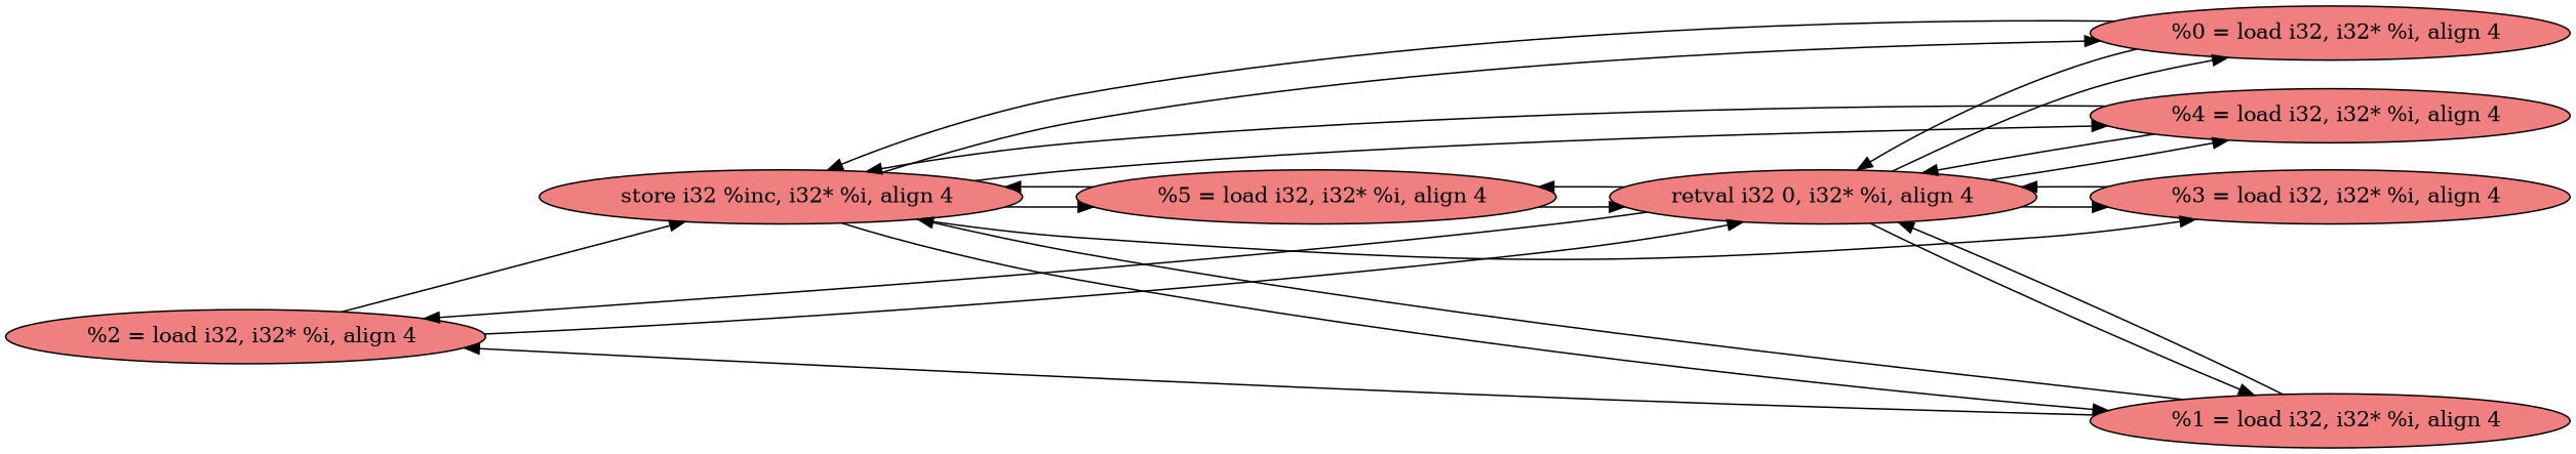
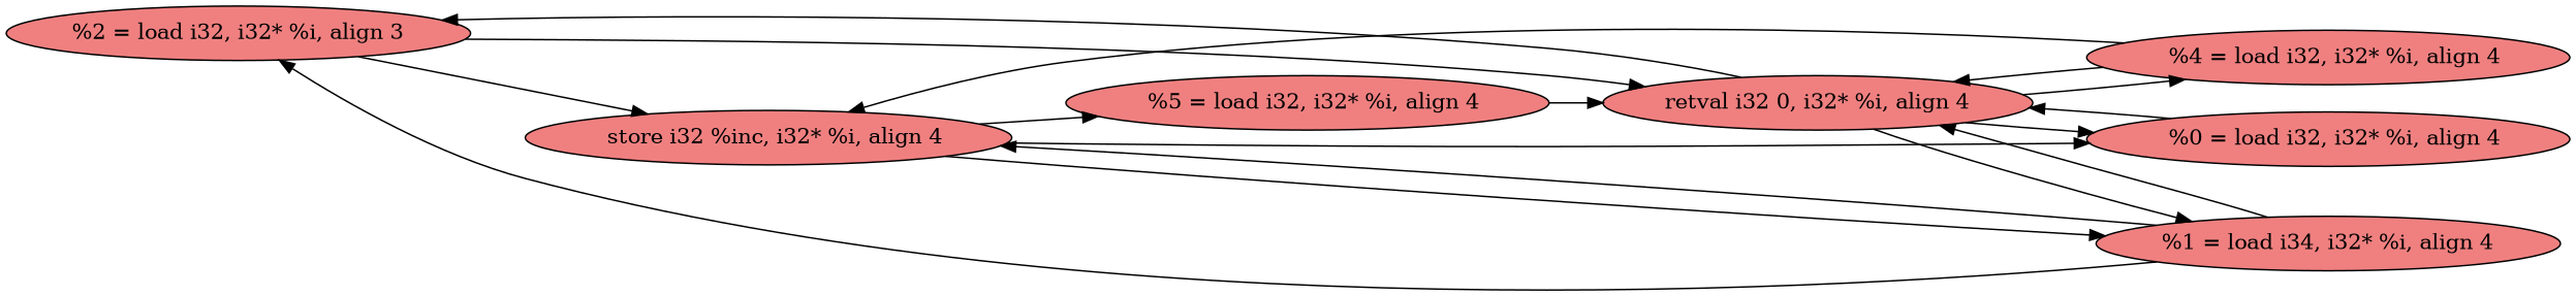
  digraph {
    rankdir=LR
    node [fillcolor=lightcoral shape=ellipse style=filled]
-   n1 [label="  %2 = load i32, i32* %i, align 4"]
+   n1 [label="%2 = load i32, i32* %i, align 3"]
    n2 [label="  store i32 %inc, i32* %i, align 4"]
    n3 [label="retval i32 0, i32* %i, align 4"]
    n4 [label="  %5 = load i32, i32* %i, align 4"]
    n5 [label="  %0 = load i32, i32* %i, align 4"]
    n6 [label="  %4 = load i32, i32* %i, align 4"]
-   n7 [label="  %3 = load i32, i32* %i, align 4"]
-   n8 [label="  %1 = load i32, i32* %i, align 4"]
+   n8 [label="%1 = load i34, i32* %i, align 4"]
    n1 -> n2
    n1 -> n3
    n2 -> n4
    n2 -> n5
-   n2 -> n6
-   n2 -> n7
    n2 -> n8
    n3 -> n1
-   n3 -> n4
    n3 -> n5
    n3 -> n6
-   n3 -> n7
    n3 -> n8
-   n4 -> n2
    n4 -> n3
-   n5 -> n2
    n5 -> n3
    n6 -> n2
    n6 -> n3
-   n7 -> n3
    n8 -> n1
    n8 -> n2
    n8 -> n3
  }
